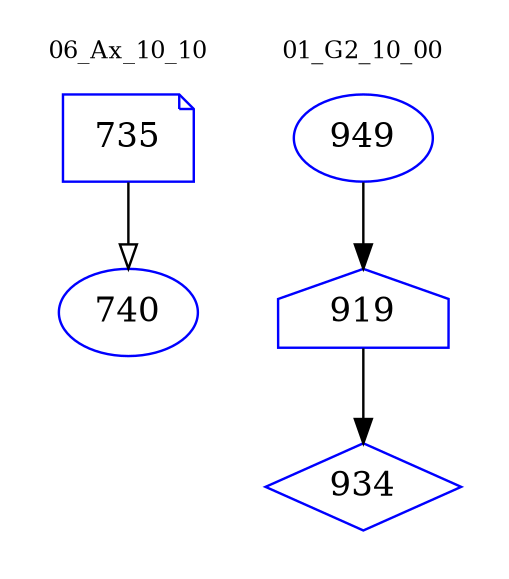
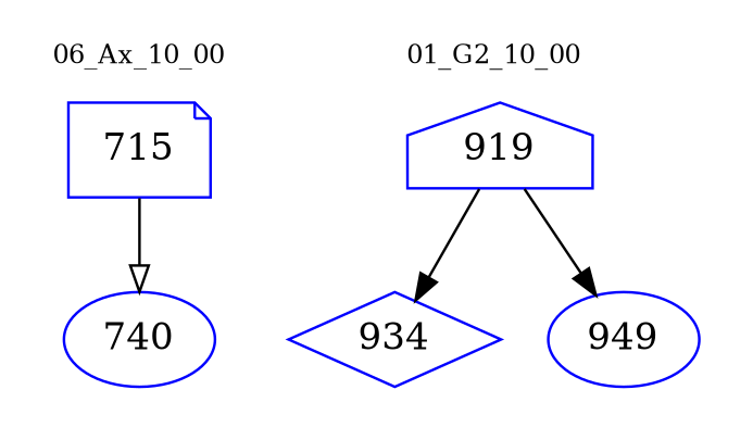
  digraph {
    node [color=blue shape=ellipse]
    edge [arrowhead=normal color=black]
-   n1 [label=735 shape=note]
+   n1 [label=715 shape=note]
    n2 [label=740]
    n3 [label=919 shape=house]
    n4 [label=934 shape=diamond]
    n5 [label=949]
    subgraph cluster_1 {
      color=white
      fontsize=10
-     label="06_Ax_10_10"
+     label="06_Ax_10_00"
      n1
      n2
    }
    subgraph cluster_2 {
      color=white
      fontsize=10
      label="01_G2_10_00"
      n3
      n4
      n5
    }
    n1 -> n2 [arrowhead=onormal]
    n3 -> n4
-   n5 -> n3
+   n3 -> n5
  }
